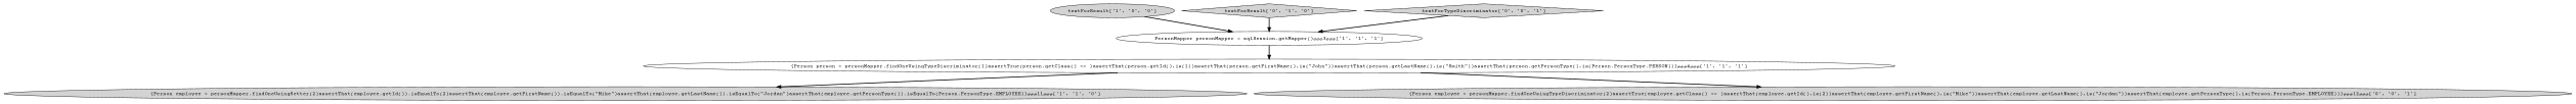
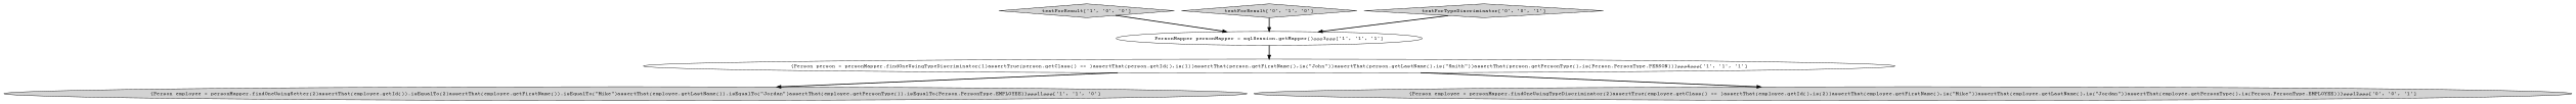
  digraph {
    fontname="Courier Prime"
    node [fillcolor=lightgray shape=ellipse style=filled fontname="Courier Prime"]
    edge [style=bold fontname="Courier Prime"]
-   n1 [label="testForResult['1', '0', '0']"]
+   n1 [label="testForResult['1', '0', '0']" shape=diamond]
    n2 [fillcolor=white label="PersonMapper personMapper = sqlSession.getMapper()@@@3@@@['1', '1', '1']"]
    n3 [fillcolor=white label="{Person person = personMapper.findOneUsingTypeDiscriminator(1)assertTrue(person.getClass() == )assertThat(person.getId(),is(1))assertThat(person.getFirstName(),is(\"John\"))assertThat(person.getLastName(),is(\"Smith\"))assertThat(person.getPersonType(),is(Person.PersonType.PERSON))}@@@4@@@['1', '1', '1']"]
    n4 [label="{Person employee = personMapper.findOneUsingSetter(2)assertThat(employee.getId()).isEqualTo(2)assertThat(employee.getFirstName()).isEqualTo(\"Mike\")assertThat(employee.getLastName()).isEqualTo(\"Jordan\")assertThat(employee.getPersonType()).isEqualTo(Person.PersonType.EMPLOYEE)}@@@11@@@['1', '1', '0']"]
    n5 [label="{Person employee = personMapper.findOneUsingTypeDiscriminator(2)assertTrue(employee.getClass() == )assertThat(employee.getId(),is(2))assertThat(employee.getFirstName(),is(\"Mike\"))assertThat(employee.getLastName(),is(\"Jordan\"))assertThat(employee.getPersonType(),is(Person.PersonType.EMPLOYEE))}@@@12@@@['0', '0', '1']"]
    n6 [label="testForResult['0', '1', '0']" shape=diamond]
    n7 [label="testForTypeDiscriminator['0', '0', '1']" shape=diamond]
    n1 -> n2
    n2 -> n3
    n3 -> n4
    n3 -> n5
    n6 -> n2
    n7 -> n2
  }
